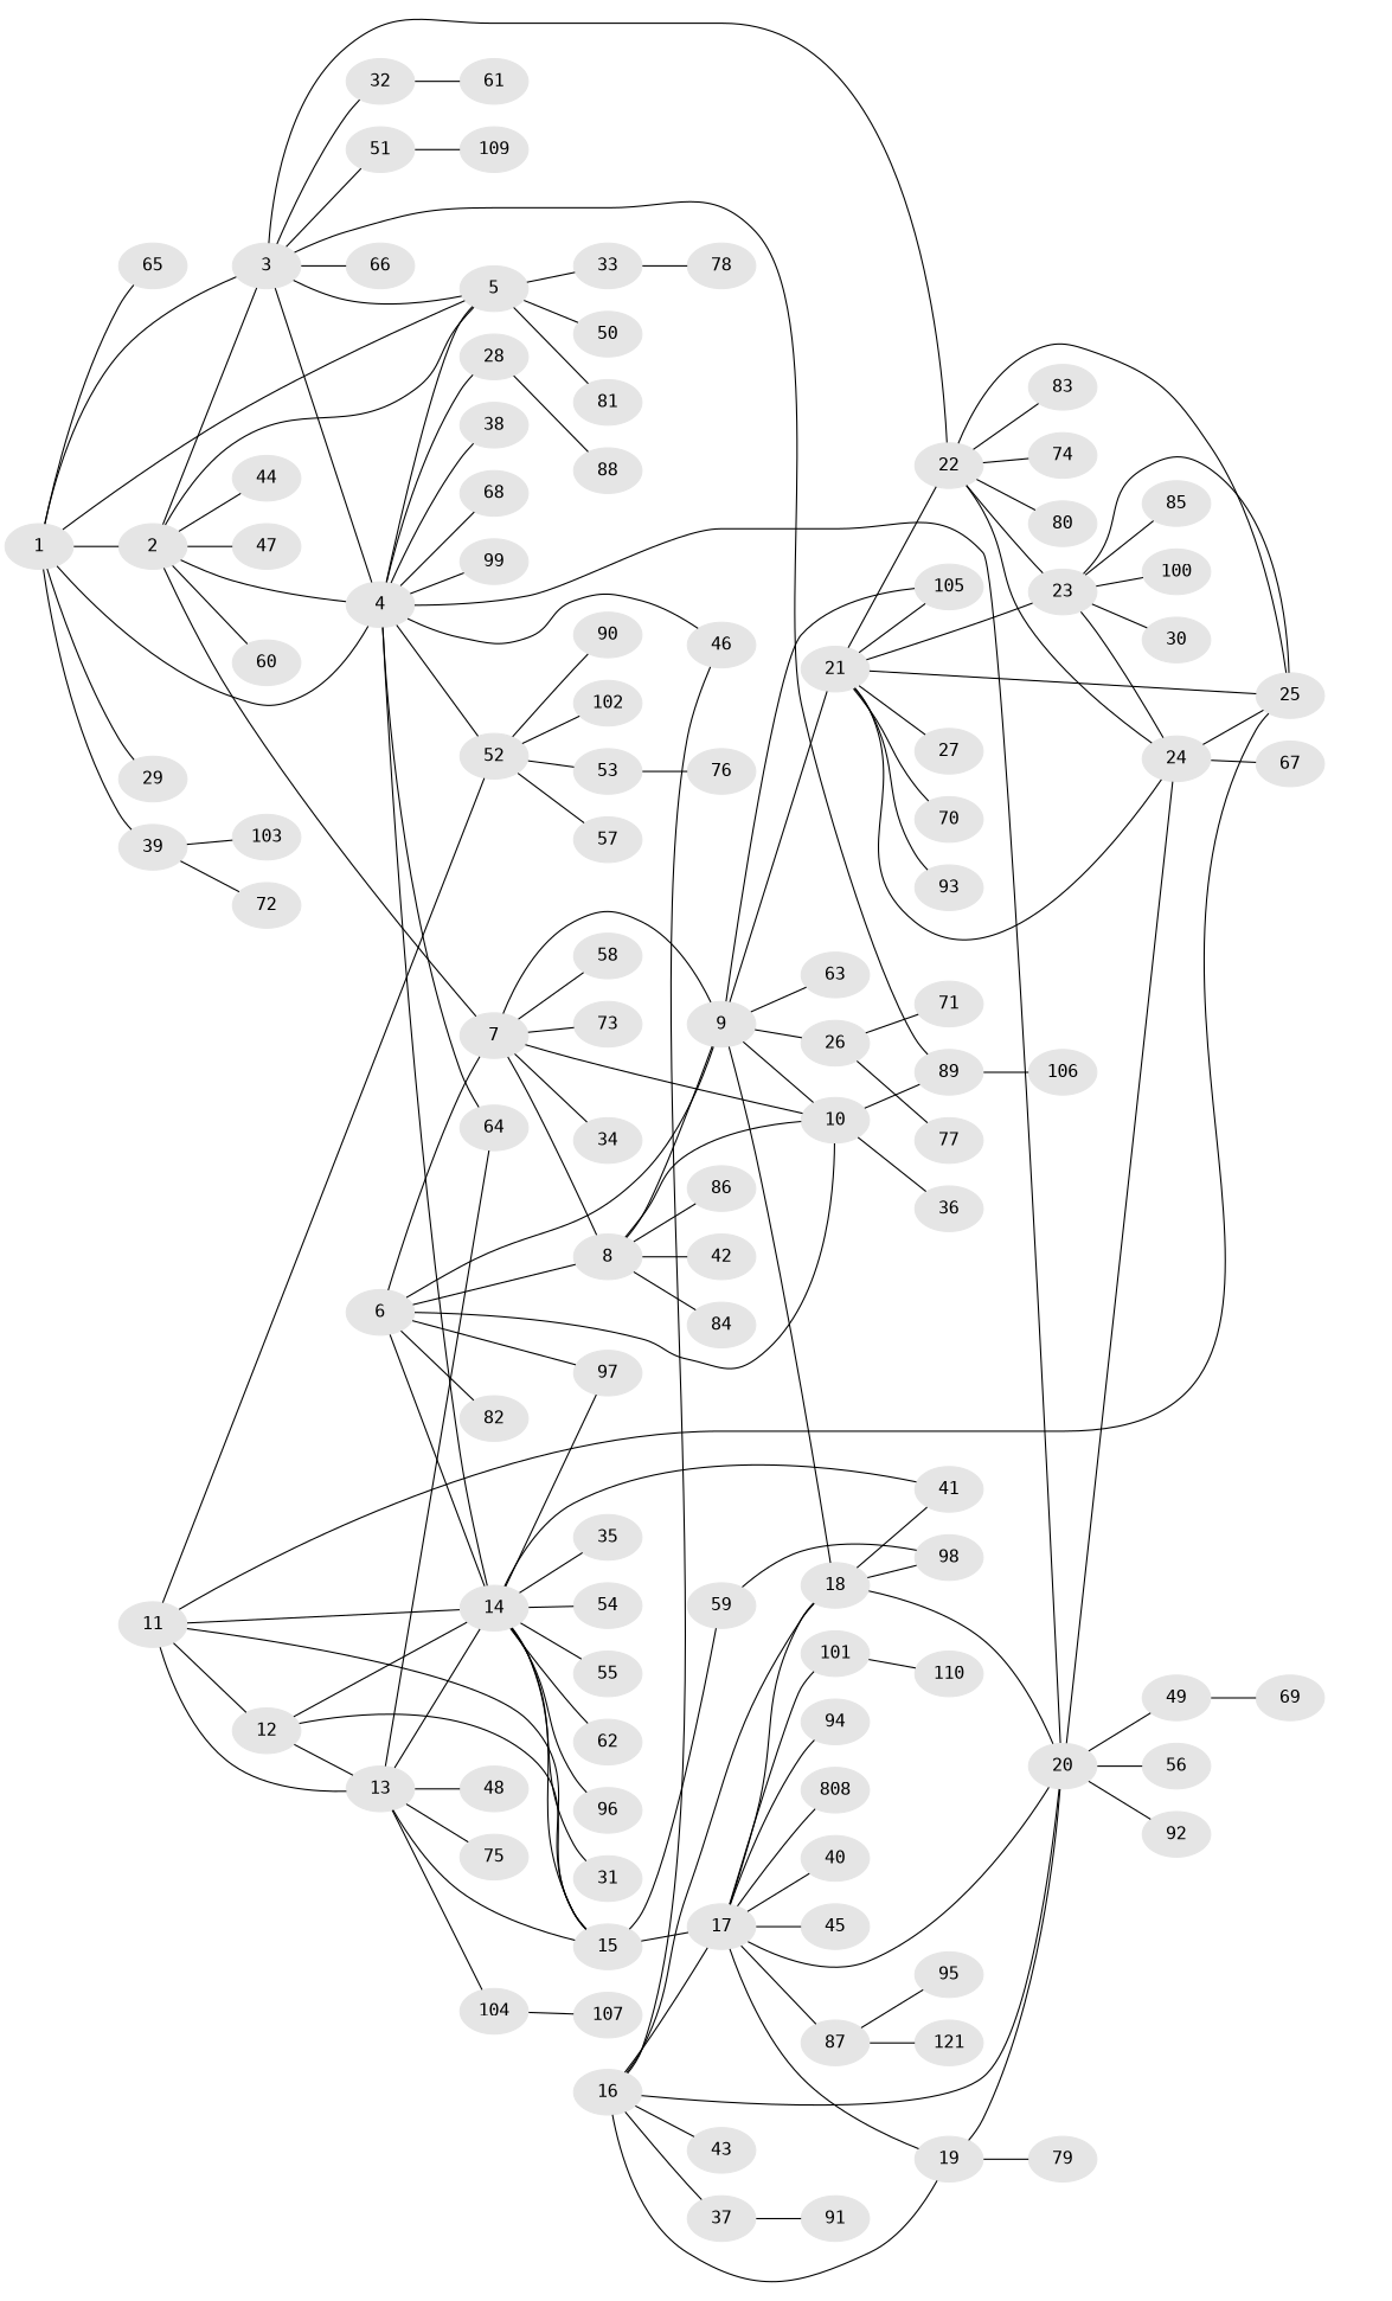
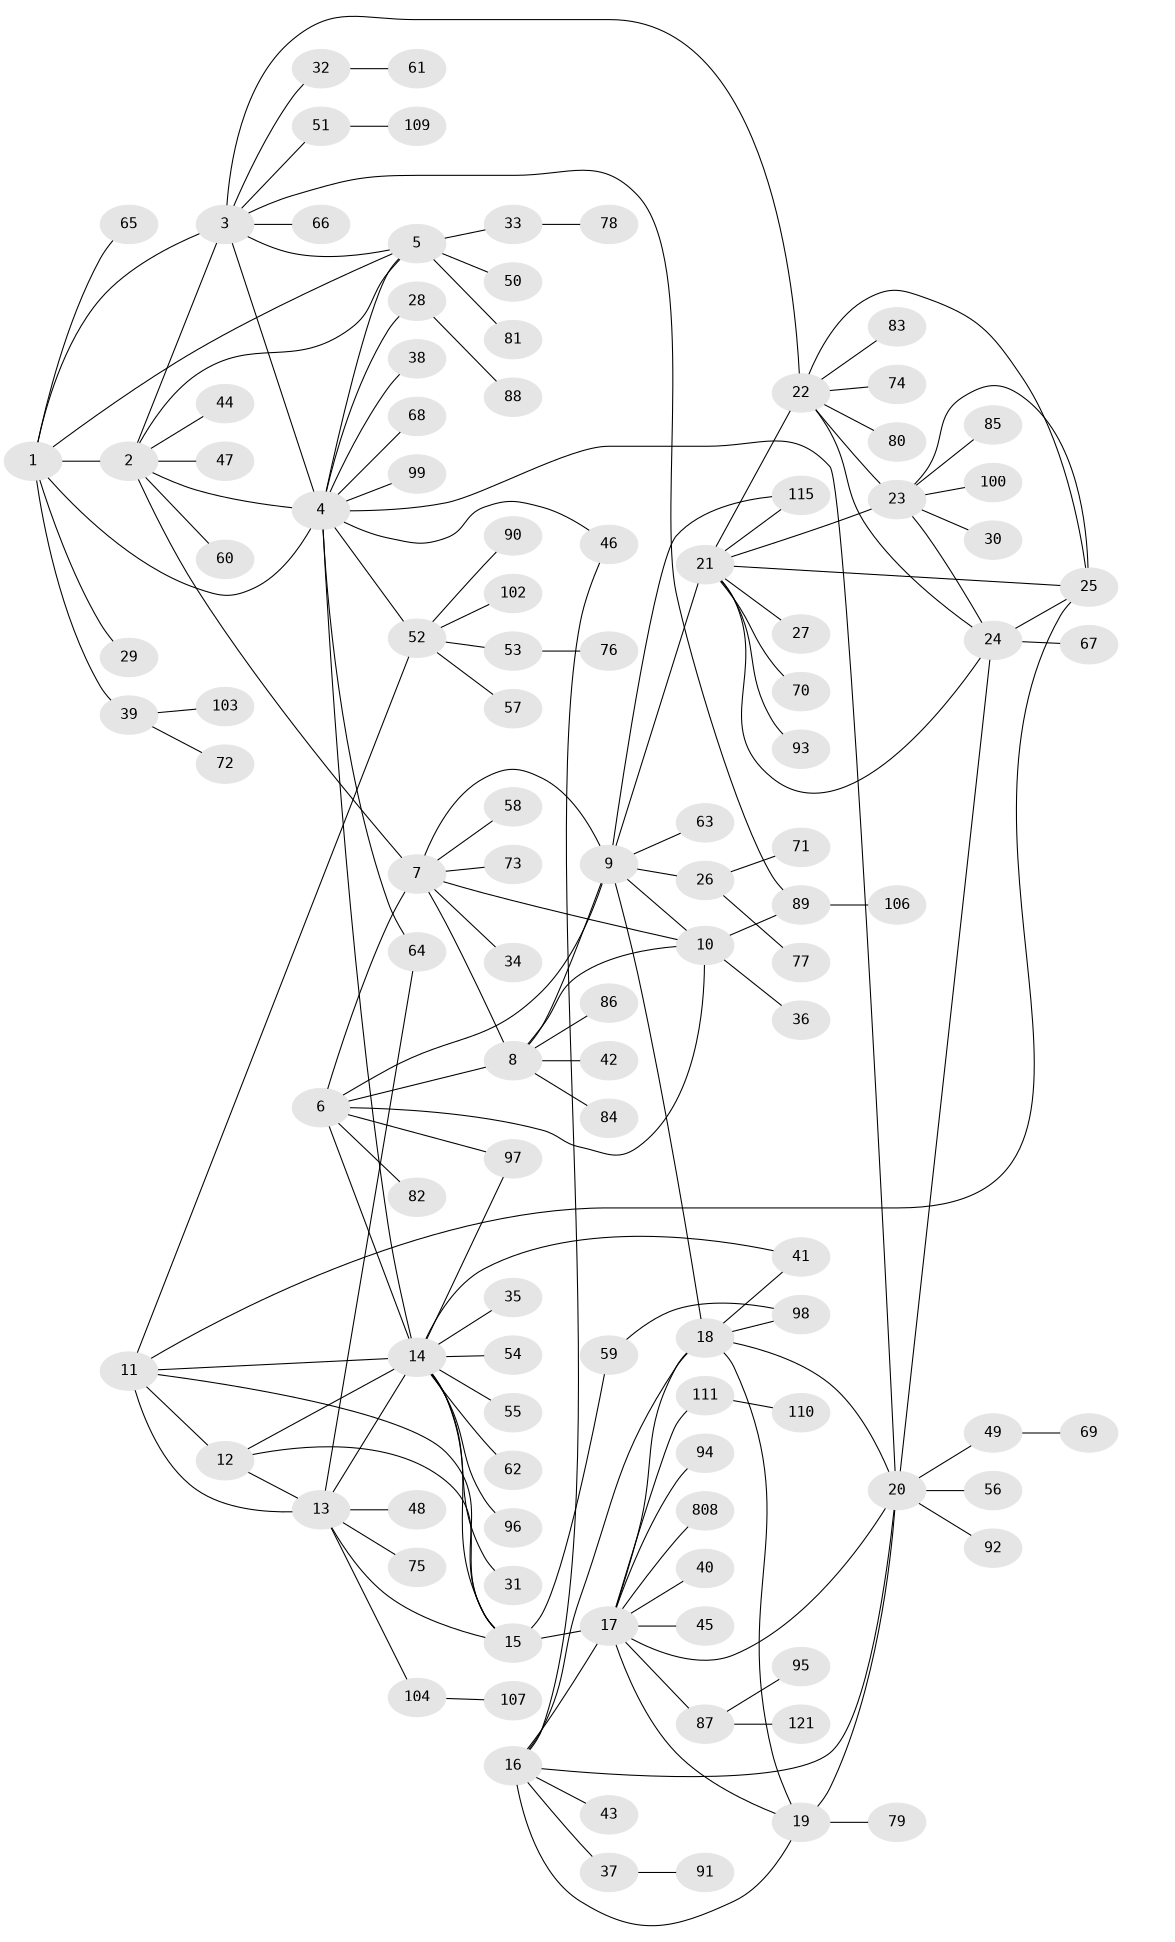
  graph {
    fontname="DejaVu Sans Mono"
    rankdir=LR
    node [color=gray90 fontname="DejaVu Sans Mono" style=filled]
    edge [fontname="DejaVu Sans Mono"]
    1
    2
    3
    4
    5
    29
    39
    65
    7
    44
    47
    60
    22
    32
    51
    66
    89
    14
    20
    28
    38
    46
    52
    64
    68
    99
    33
    50
    81
    72
    103
    8
    9
    10
    34
    58
    73
    25
    24
    23
    74
    80
    83
    61
    109
    106
    97
    15
    31
    35
    41
    54
    55
    62
    96
    49
    56
    92
    88
    53
    57
    90
    102
    78
    6
    82
    42
    84
    86
    18
    21
    26
    63
-   105
+   105 [label=115]
    36
    19
    98
    27
    70
    93
    71
    77
    11
    12
    13
    48
    75
    104
    17
    59
    107
    40
    45
    87
    94
-   101
+   101 [label=111]
    n97 [label=808]
    16
    37
    43
    79
    91
    95
    n104 [label=121]
    110
    67
    69
    30
    85
    100
    76
    1 -- 2
    1 -- 3
    1 -- 4
    1 -- 5
    1 -- 29
    1 -- 39
    1 -- 65
    2 -- 3
    2 -- 4
    2 -- 5
    2 -- 7
    2 -- 44
    2 -- 47
    2 -- 60
    3 -- 4
    3 -- 5
    3 -- 22
    3 -- 32
    3 -- 51
    3 -- 66
    3 -- 89
    4 -- 5
    4 -- 14
    4 -- 20
    4 -- 28
    4 -- 38
    4 -- 46
    4 -- 52
    4 -- 64
    4 -- 68
    4 -- 99
    5 -- 33
    5 -- 50
    5 -- 81
    39 -- 72
    39 -- 103
    7 -- 8
    7 -- 9
    7 -- 10
    7 -- 34
    7 -- 58
    7 -- 73
    22 -- 25
    22 -- 24
    22 -- 23
    22 -- 74
    22 -- 80
    22 -- 83
    32 -- 61
    51 -- 109
    89 -- 106
    14 -- 97
    14 -- 15
    14 -- 31
    14 -- 35
    14 -- 41
    14 -- 54
    14 -- 55
    14 -- 62
    14 -- 96
    20 -- 24
    20 -- 49
    20 -- 56
    20 -- 92
    28 -- 88
    52 -- 53
    52 -- 57
    52 -- 90
    52 -- 102
    33 -- 78
    8 -- 9
    8 -- 10
    8 -- 42
    8 -- 84
    8 -- 86
    9 -- 10
    9 -- 18
    9 -- 21
    9 -- 26
    9 -- 63
    9 -- 105
    10 -- 89
    10 -- 36
    24 -- 25
    24 -- 67
    23 -- 25
    23 -- 24
    23 -- 30
    23 -- 85
    23 -- 100
    15 -- 17
    15 -- 59
    49 -- 69
    53 -- 76
    6 -- 7
    6 -- 14
    6 -- 8
    6 -- 9
    6 -- 10
    6 -- 97
    6 -- 82
    18 -- 20
    18 -- 41
+   18 -- 19
    18 -- 98
    21 -- 22
    21 -- 25
    21 -- 24
    21 -- 23
    21 -- 105
    21 -- 27
    21 -- 70
    21 -- 93
    26 -- 71
    26 -- 77
    19 -- 20
    19 -- 79
    11 -- 14
    11 -- 52
    11 -- 25
    11 -- 15
    11 -- 12
    11 -- 13
    12 -- 14
    12 -- 15
    12 -- 13
    13 -- 14
    13 -- 64
    13 -- 15
    13 -- 48
    13 -- 75
    13 -- 104
    104 -- 107
    17 -- 20
    17 -- 18
    17 -- 19
    17 -- 40
    17 -- 45
    17 -- 87
    17 -- 94
    17 -- 101
    17 -- n97
    59 -- 98
    87 -- 95
    87 -- n104
    101 -- 110
    16 -- 20
    16 -- 46
    16 -- 18
    16 -- 19
    16 -- 17
    16 -- 37
    16 -- 43
    37 -- 91
  }
